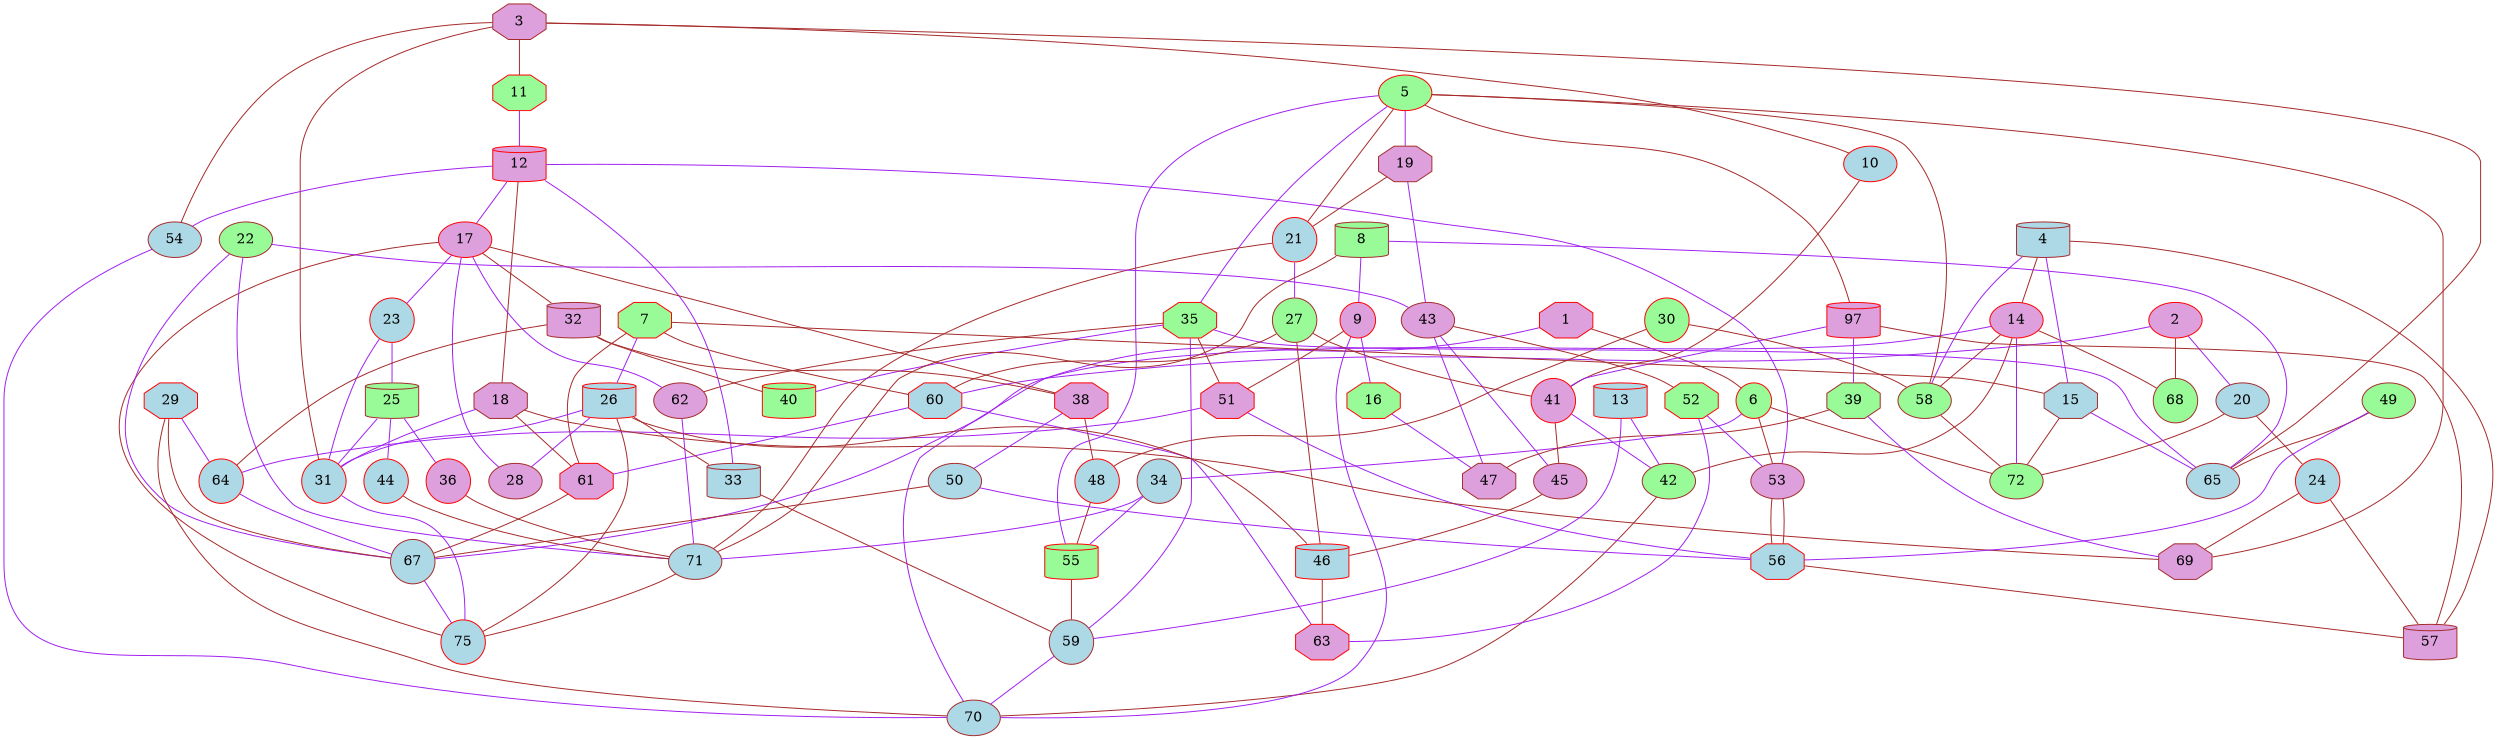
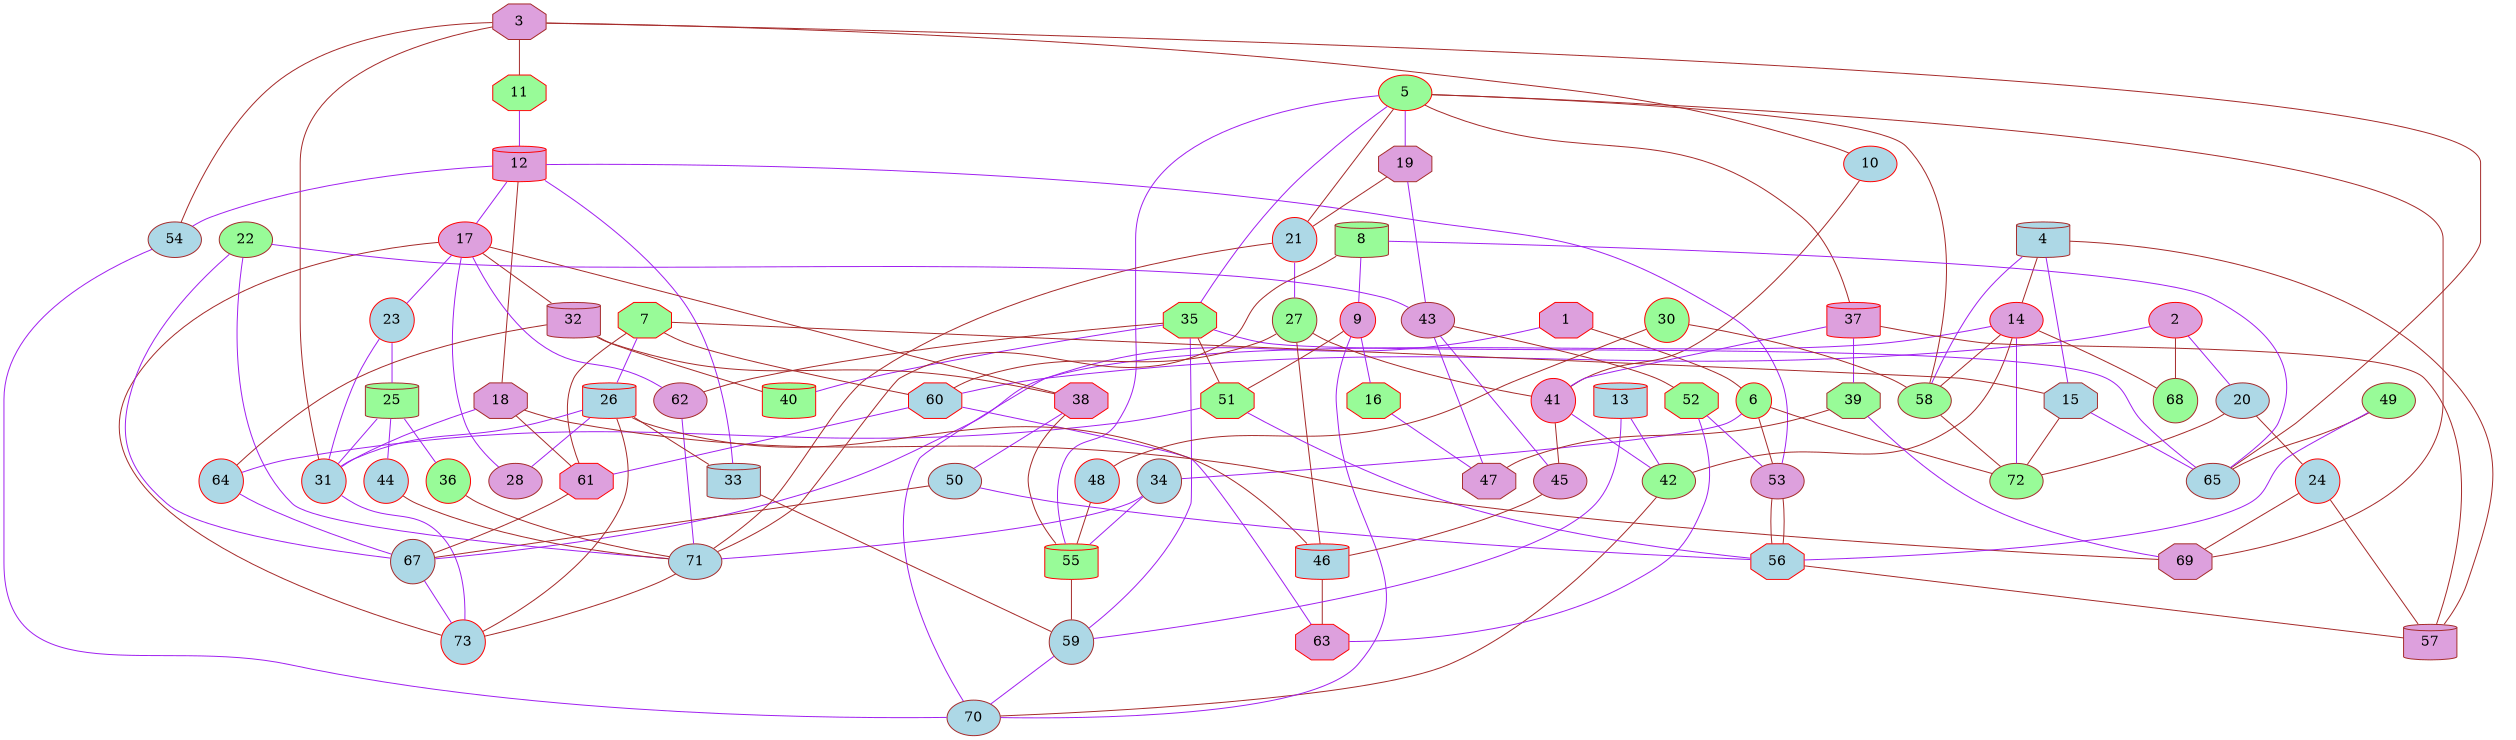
  graph {
    node [color=red fillcolor=lightblue shape=ellipse style=filled]
    edge [color=brown]
    1 [fillcolor=plum shape=octagon]
    6 [fillcolor=palegreen shape=circle]
    70 [color=brown]
    34 [color=brown shape=circle]
    53 [color=brown fillcolor=plum]
    72 [color=brown fillcolor=palegreen]
    2 [fillcolor=plum]
    20 [color=brown]
    60 [shape=octagon]
    68 [color=brown fillcolor=palegreen shape=circle]
    24 [shape=circle]
    61 [fillcolor=plum shape=octagon]
    63 [fillcolor=plum shape=octagon]
    3 [color=brown fillcolor=plum shape=octagon]
    10
    11 [fillcolor=palegreen shape=octagon]
    31 [shape=circle]
    54 [color=brown]
    65 [color=brown]
    41 [fillcolor=plum shape=circle]
    12 [fillcolor=plum shape=cylinder]
-   73 [shape=circle label=75]
+   73 [shape=circle]
    4 [color=brown shape=cylinder]
    14 [fillcolor=plum]
    15 [color=brown shape=octagon]
    57 [color=brown fillcolor=plum shape=cylinder]
    58 [color=brown fillcolor=palegreen]
    42 [color=brown fillcolor=palegreen]
    67 [color=brown shape=circle]
    5 [fillcolor=palegreen]
    19 [color=brown fillcolor=plum shape=octagon]
    21 [shape=circle]
    35 [fillcolor=palegreen shape=octagon]
-   37 [fillcolor=plum shape=cylinder label=97]
+   37 [fillcolor=plum shape=cylinder]
    55 [fillcolor=palegreen shape=cylinder]
    69 [color=brown fillcolor=plum shape=octagon]
    43 [color=brown fillcolor=plum]
    71 [color=brown]
    27 [color=brown fillcolor=palegreen shape=circle]
-   51 [fillcolor=plum shape=octagon]
+   51 [fillcolor=palegreen shape=octagon]
    59 [color=brown shape=circle]
    62 [color=brown fillcolor=plum]
    40 [fillcolor=palegreen shape=cylinder]
    39 [color=brown fillcolor=palegreen shape=octagon]
    56 [shape=octagon]
    7 [fillcolor=palegreen shape=octagon]
    26 [shape=cylinder]
    33 [color=brown shape=cylinder]
    28 [color=brown fillcolor=plum]
    46 [shape=cylinder]
    8 [color=brown fillcolor=palegreen shape=cylinder]
    9 [fillcolor=plum shape=circle]
    16 [fillcolor=palegreen shape=octagon]
    47 [color=brown fillcolor=plum shape=octagon]
    64 [shape=circle]
    45 [color=brown fillcolor=plum]
    17 [fillcolor=plum]
    18 [color=brown fillcolor=plum shape=octagon]
    23 [shape=circle]
    32 [color=brown fillcolor=plum shape=cylinder]
    38 [fillcolor=plum shape=octagon]
    13 [shape=cylinder]
    25 [color=brown fillcolor=palegreen shape=cylinder]
    48 [shape=circle]
    50 [color=brown]
    52 [fillcolor=palegreen shape=octagon]
    22 [color=brown fillcolor=palegreen]
-   36 [fillcolor=plum shape=circle]
+   36 [fillcolor=palegreen shape=circle]
    44 [shape=circle]
-   29 [shape=octagon]
    30 [fillcolor=palegreen shape=circle]
    49 [color=brown fillcolor=palegreen]
    1 -- 6
    1 -- 70 [color=purple]
    6 -- 34 [color=purple]
    6 -- 53
    6 -- 72
    34 -- 55 [color=purple]
    34 -- 71 [color=purple]
    53 -- 56
    53 -- 56
    2 -- 20 [color=purple]
    2 -- 60 [color=purple]
    2 -- 68
    20 -- 72
    20 -- 24
    60 -- 61 [color=purple]
    60 -- 63 [color=purple]
    24 -- 57
    24 -- 69
    61 -- 67
    3 -- 10
    3 -- 11
    3 -- 31
    3 -- 54
    3 -- 65
    10 -- 41
    11 -- 12 [color=purple]
    31 -- 73 [color=purple]
    54 -- 70 [color=purple]
    41 -- 42 [color=purple]
    41 -- 45
    12 -- 53 [color=purple]
    12 -- 54 [color=purple]
    12 -- 33 [color=purple]
    12 -- 17 [color=purple]
    12 -- 18
    4 -- 14
    4 -- 15 [color=purple]
    4 -- 57
    4 -- 58 [color=purple]
    14 -- 72 [color=purple]
    14 -- 68
    14 -- 58
    14 -- 42
    14 -- 67 [color=purple]
    15 -- 72
    15 -- 65 [color=purple]
    58 -- 72
    42 -- 70
    67 -- 73 [color=purple]
    5 -- 58
    5 -- 19 [color=purple]
    5 -- 21
    5 -- 35 [color=purple]
    5 -- 37
    5 -- 55 [color=purple]
    5 -- 69
    19 -- 21
    19 -- 43 [color=purple]
    21 -- 71
    21 -- 27 [color=purple]
    35 -- 65 [color=purple]
    35 -- 51
    35 -- 59 [color=purple]
    35 -- 62
    35 -- 40 [color=purple]
    37 -- 41 [color=purple]
    37 -- 57
    37 -- 39 [color=purple]
    55 -- 59
    43 -- 47 [color=purple]
    43 -- 45 [color=purple]
    43 -- 52
    71 -- 73
    27 -- 60
    27 -- 41
    27 -- 46
    51 -- 56 [color=purple]
    51 -- 64 [color=purple]
    59 -- 70 [color=purple]
    62 -- 71 [color=purple]
    39 -- 69 [color=purple]
    39 -- 47
    56 -- 57
    7 -- 60
    7 -- 61
    7 -- 15
    7 -- 26 [color=purple]
    26 -- 31 [color=purple]
    26 -- 73
    26 -- 33
    26 -- 28 [color=purple]
    26 -- 46
    33 -- 59
    46 -- 63
    8 -- 65 [color=purple]
    8 -- 71
    8 -- 9 [color=purple]
    9 -- 70 [color=purple]
    9 -- 51
    9 -- 16 [color=purple]
    16 -- 47 [color=purple]
    64 -- 67 [color=purple]
    45 -- 46
    17 -- 73
    17 -- 62 [color=purple]
    17 -- 28 [color=purple]
    17 -- 23 [color=purple]
    17 -- 32
    17 -- 38
    18 -- 61
    18 -- 31 [color=purple]
    18 -- 69
    23 -- 31 [color=purple]
    23 -- 25 [color=purple]
    32 -- 40
    32 -- 64
    32 -- 38
-   38 -- 48
+   38 -- 55
    38 -- 50 [color=purple]
    13 -- 42 [color=purple]
    13 -- 59 [color=purple]
    25 -- 31 [color=purple]
    25 -- 36 [color=purple]
    25 -- 44 [color=purple]
    48 -- 55
    50 -- 67
    50 -- 56 [color=purple]
    52 -- 53 [color=purple]
    52 -- 63 [color=purple]
    22 -- 67 [color=purple]
    22 -- 43 [color=purple]
    22 -- 71 [color=purple]
    36 -- 71
    44 -- 71
-   29 -- 70
-   29 -- 67
-   29 -- 64 [color=purple]
    30 -- 58
    30 -- 48
    49 -- 65
    49 -- 56 [color=purple]
  }
